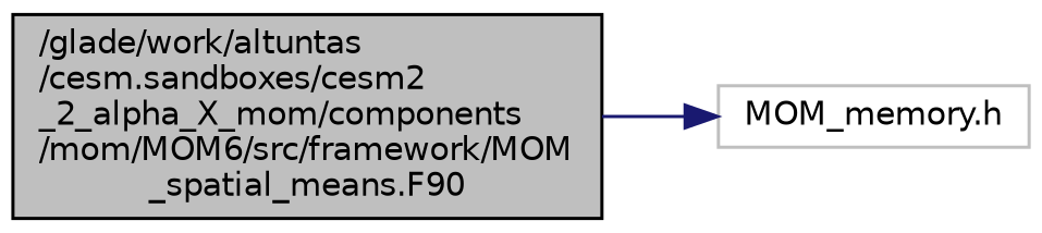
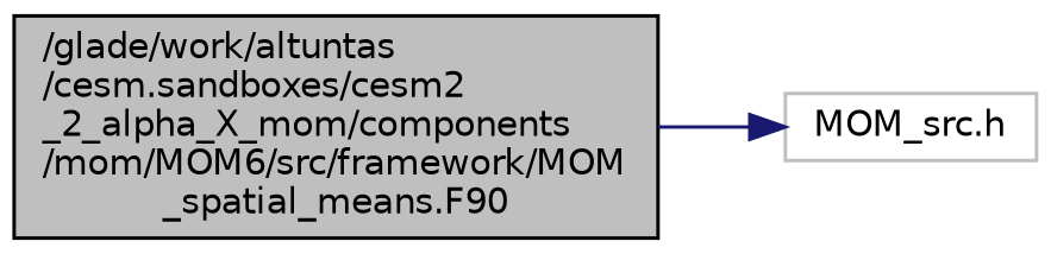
  digraph {
    rankdir=LR
    node [fontname=Helvetica fontsize=10 shape=record style=filled]
    n1 [color=black fillcolor=grey75 fontcolor=black height=0.2 label="/glade/work/altuntas\l/cesm.sandboxes/cesm2\l_2_alpha_X_mom/components\l/mom/MOM6/src/framework/MOM\l_spatial_means.F90" width=0.4]
-   n2 [color=grey75 fillcolor=white height=0.2 label="MOM_memory.h" width=0.4]
+   n2 [color=grey75 fillcolor=white height=0.2 label="MOM_src.h" width=0.4]
    n1 -> n2 [color=midnightblue fontname=Helvetica fontsize=10 labelfontname=Helvetica labelfontsize=10 style=solid]
  }
